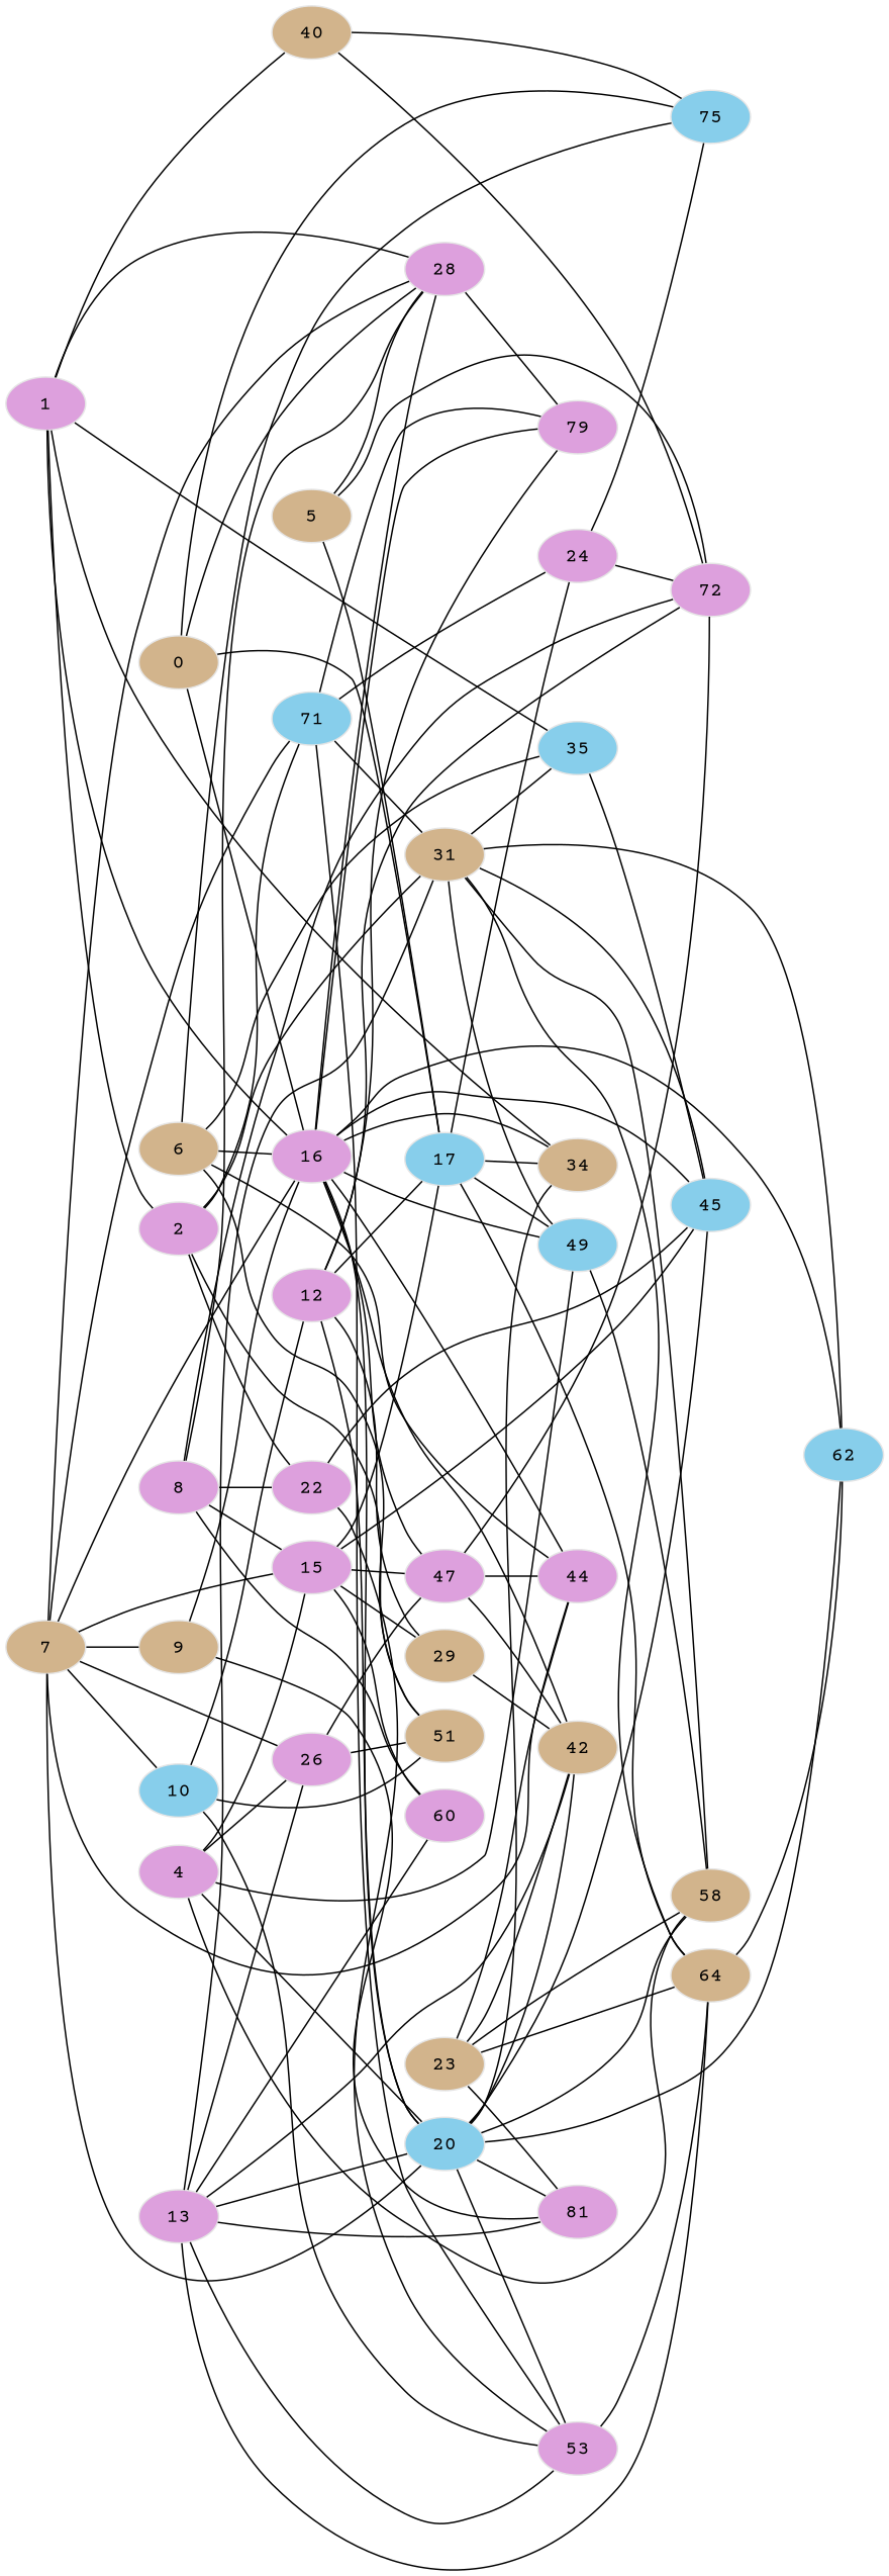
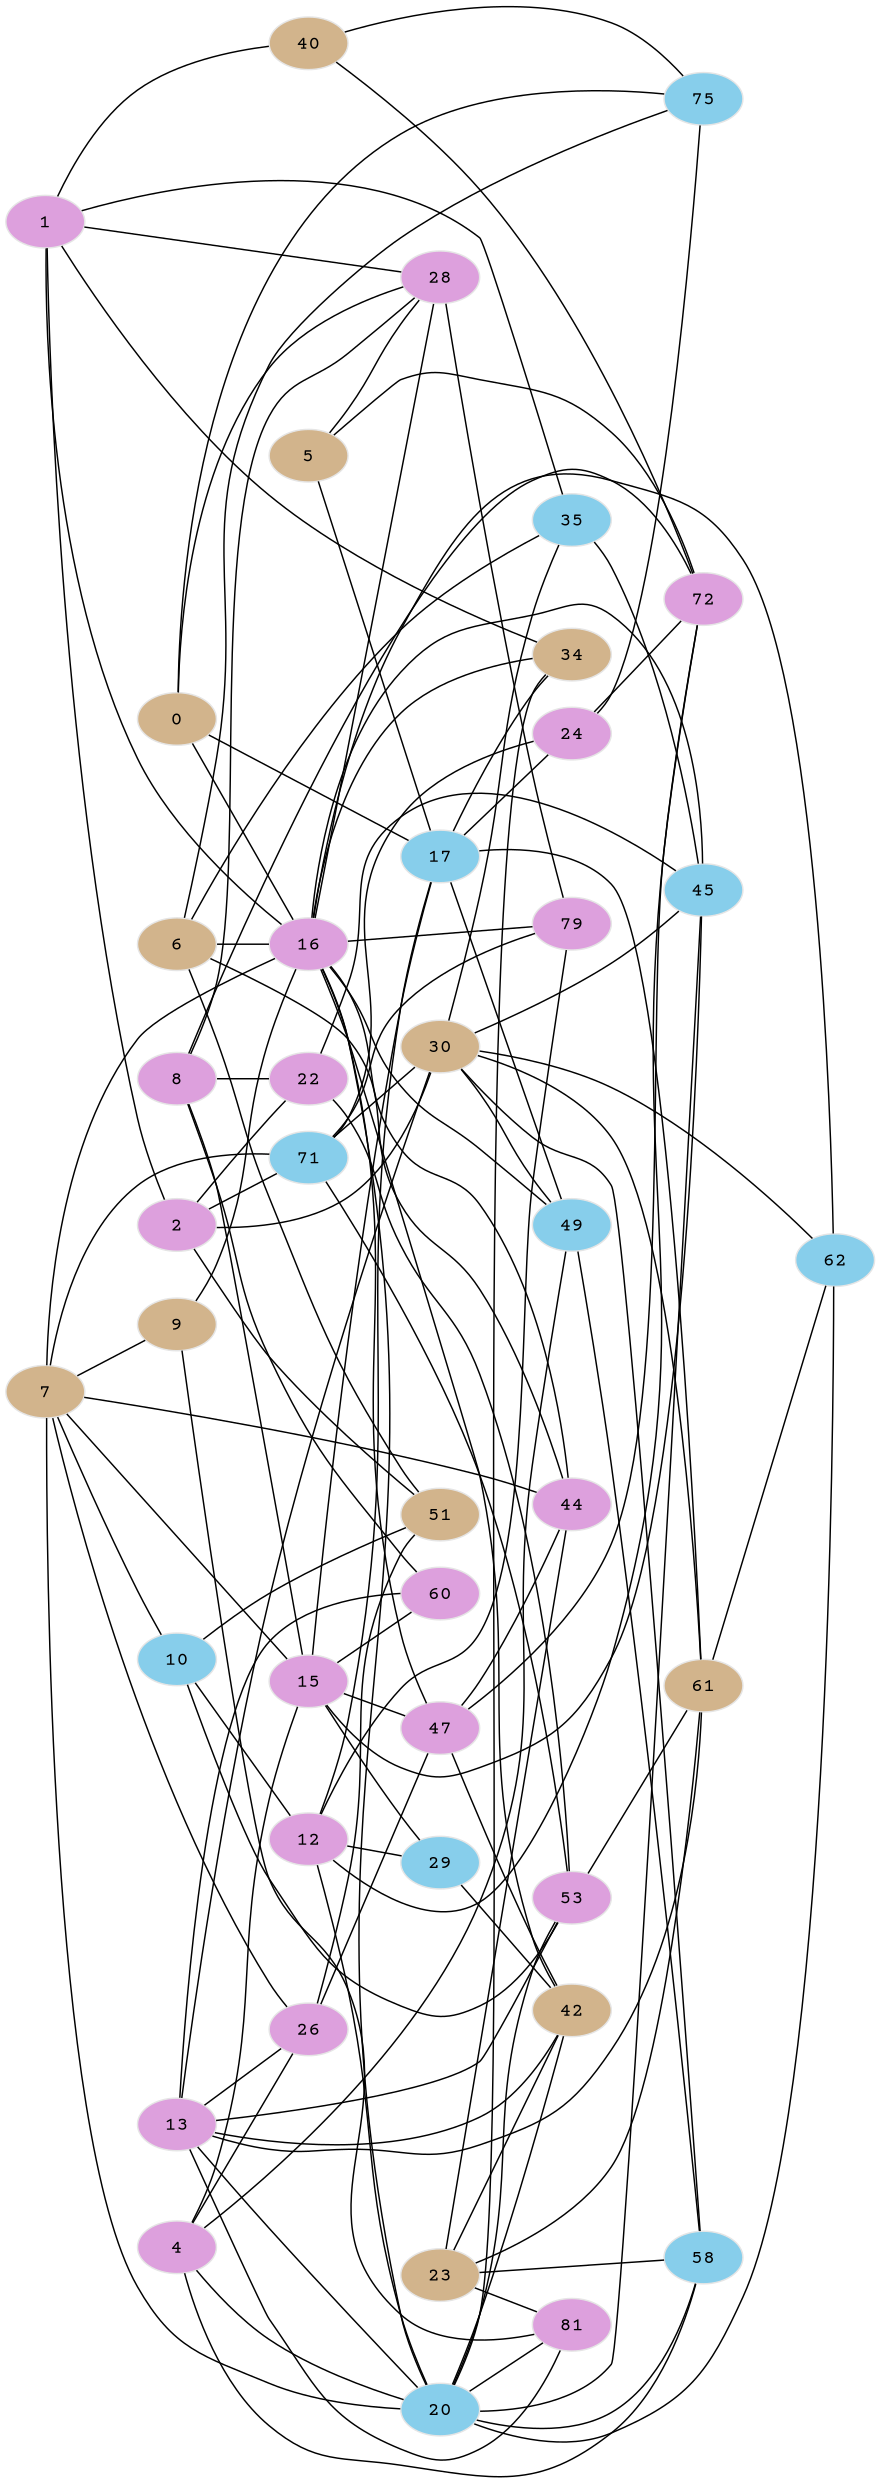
  graph {
    fontname="Courier Prime"
    rankdir=LR
    node [color=gray90 fillcolor=plum fontname="Courier Prime" style=filled]
    edge [fontname="Courier Prime"]
    1 [super="+19"]
    16 [super="+38+21+37"]
    28 [super="+67+77"]
    34 [fillcolor=tan]
    35 [fillcolor=skyblue]
    40 [fillcolor=tan]
    2
    20 [fillcolor=skyblue super="+32+56+25"]
    49 [fillcolor=skyblue super="+85"]
    44 [super="+63"]
    79
    42 [fillcolor=tan super="+54"]
    n13 [label=47 super="+33"]
    45 [fillcolor=skyblue super="+55"]
    62 [fillcolor=skyblue]
-   31 [fillcolor=tan super="+64+59"]
-   58 [fillcolor=tan]
-   61 [fillcolor=tan super="+70" label=64]
+   31 [fillcolor=tan super="+64+59" label=30]
+   58 [fillcolor=skyblue]
+   61 [fillcolor=tan super="+70"]
    75 [fillcolor=skyblue]
    72 [super="+76"]
    n21 [fillcolor=skyblue label=71 super="+46"]
    53 [super="+84"]
    24
    22
    51 [fillcolor=tan]
    n26 [fillcolor=tan label=0]
    17 [fillcolor=skyblue super="+73+50"]
    4 [super="+74"]
    15 [super="+52+36+78"]
    26 [super="+68"]
    60
-   29 [fillcolor=tan]
+   29 [fillcolor=skyblue]
    81
    5 [fillcolor=tan]
    6 [fillcolor=tan super="+14"]
    8 [super="+82"]
    7 [fillcolor=tan super="+48+18+41"]
    9 [fillcolor=tan]
    10 [fillcolor=skyblue]
    12 [super="+39+43"]
    13 [super="+80+66"]
    23 [fillcolor=tan super="+65"]
    1 -- 16
    1 -- 28 [weight=2]
    1 -- 34
    1 -- 35
    1 -- 40 [weight=2]
    1 -- 2
    16 -- 28
    16 -- 34
    16 -- 20
    16 -- 49 [weight=2]
    16 -- 44
    16 -- 79
    16 -- 42
    16 -- n13
    16 -- 45
    16 -- 62
    28 -- 79
    35 -- 45
    40 -- 75
    40 -- 72
    2 -- 31
    2 -- n21
    2 -- 22
    2 -- 51
    20 -- 34
    20 -- 42
    20 -- 45
    20 -- 62
    20 -- 58
    20 -- 53
    20 -- 81
    49 -- 58
    n13 -- 44
    n13 -- 42
    n13 -- 72
    31 -- 35
    31 -- 49
    31 -- 45
    31 -- 62
    31 -- 58
    31 -- 61
    61 -- 62
    n21 -- 79
    n21 -- 31
    n21 -- 53
    n21 -- 24
    53 -- 61
    24 -- 75
    24 -- 72
    22 -- 45
    22 -- 53
    n26 -- 16
    n26 -- 28
    n26 -- 75
    n26 -- 17
    17 -- 34
    17 -- 49
    17 -- 61
    17 -- 24
    4 -- 20
    4 -- 49
    4 -- 58
    4 -- 15
    4 -- 26 [weight=2]
    15 -- n13
    15 -- 45
    15 -- 17 [weight=2]
    15 -- 60
    15 -- 29
    26 -- n13
    26 -- 51
    29 -- 42
    5 -- 28
    5 -- 72
    5 -- 17
    6 -- 16
    6 -- 35
    6 -- 44
    6 -- 75
    6 -- 51
    8 -- 28
    8 -- 72
    8 -- 22
    8 -- 15
    8 -- 60
    7 -- 16
-   7 -- 28
    7 -- 20
    7 -- 44
    7 -- n21
    7 -- 15
    7 -- 26
    7 -- 9 [weight=2]
    7 -- 10
    9 -- 16
    9 -- 81
    10 -- 53
    10 -- 51
    10 -- 12
    12 -- 20 [weight=2]
    12 -- 79
    12 -- 72
    12 -- 17
    12 -- 29 [weight=2]
    13 -- 20
    13 -- 42
    13 -- 31
    13 -- 61
    13 -- 53
    13 -- 26
    13 -- 60
    13 -- 81
    23 -- 44 [weight=2]
    23 -- 42
    23 -- 58
    23 -- 61
    23 -- 81
  }
